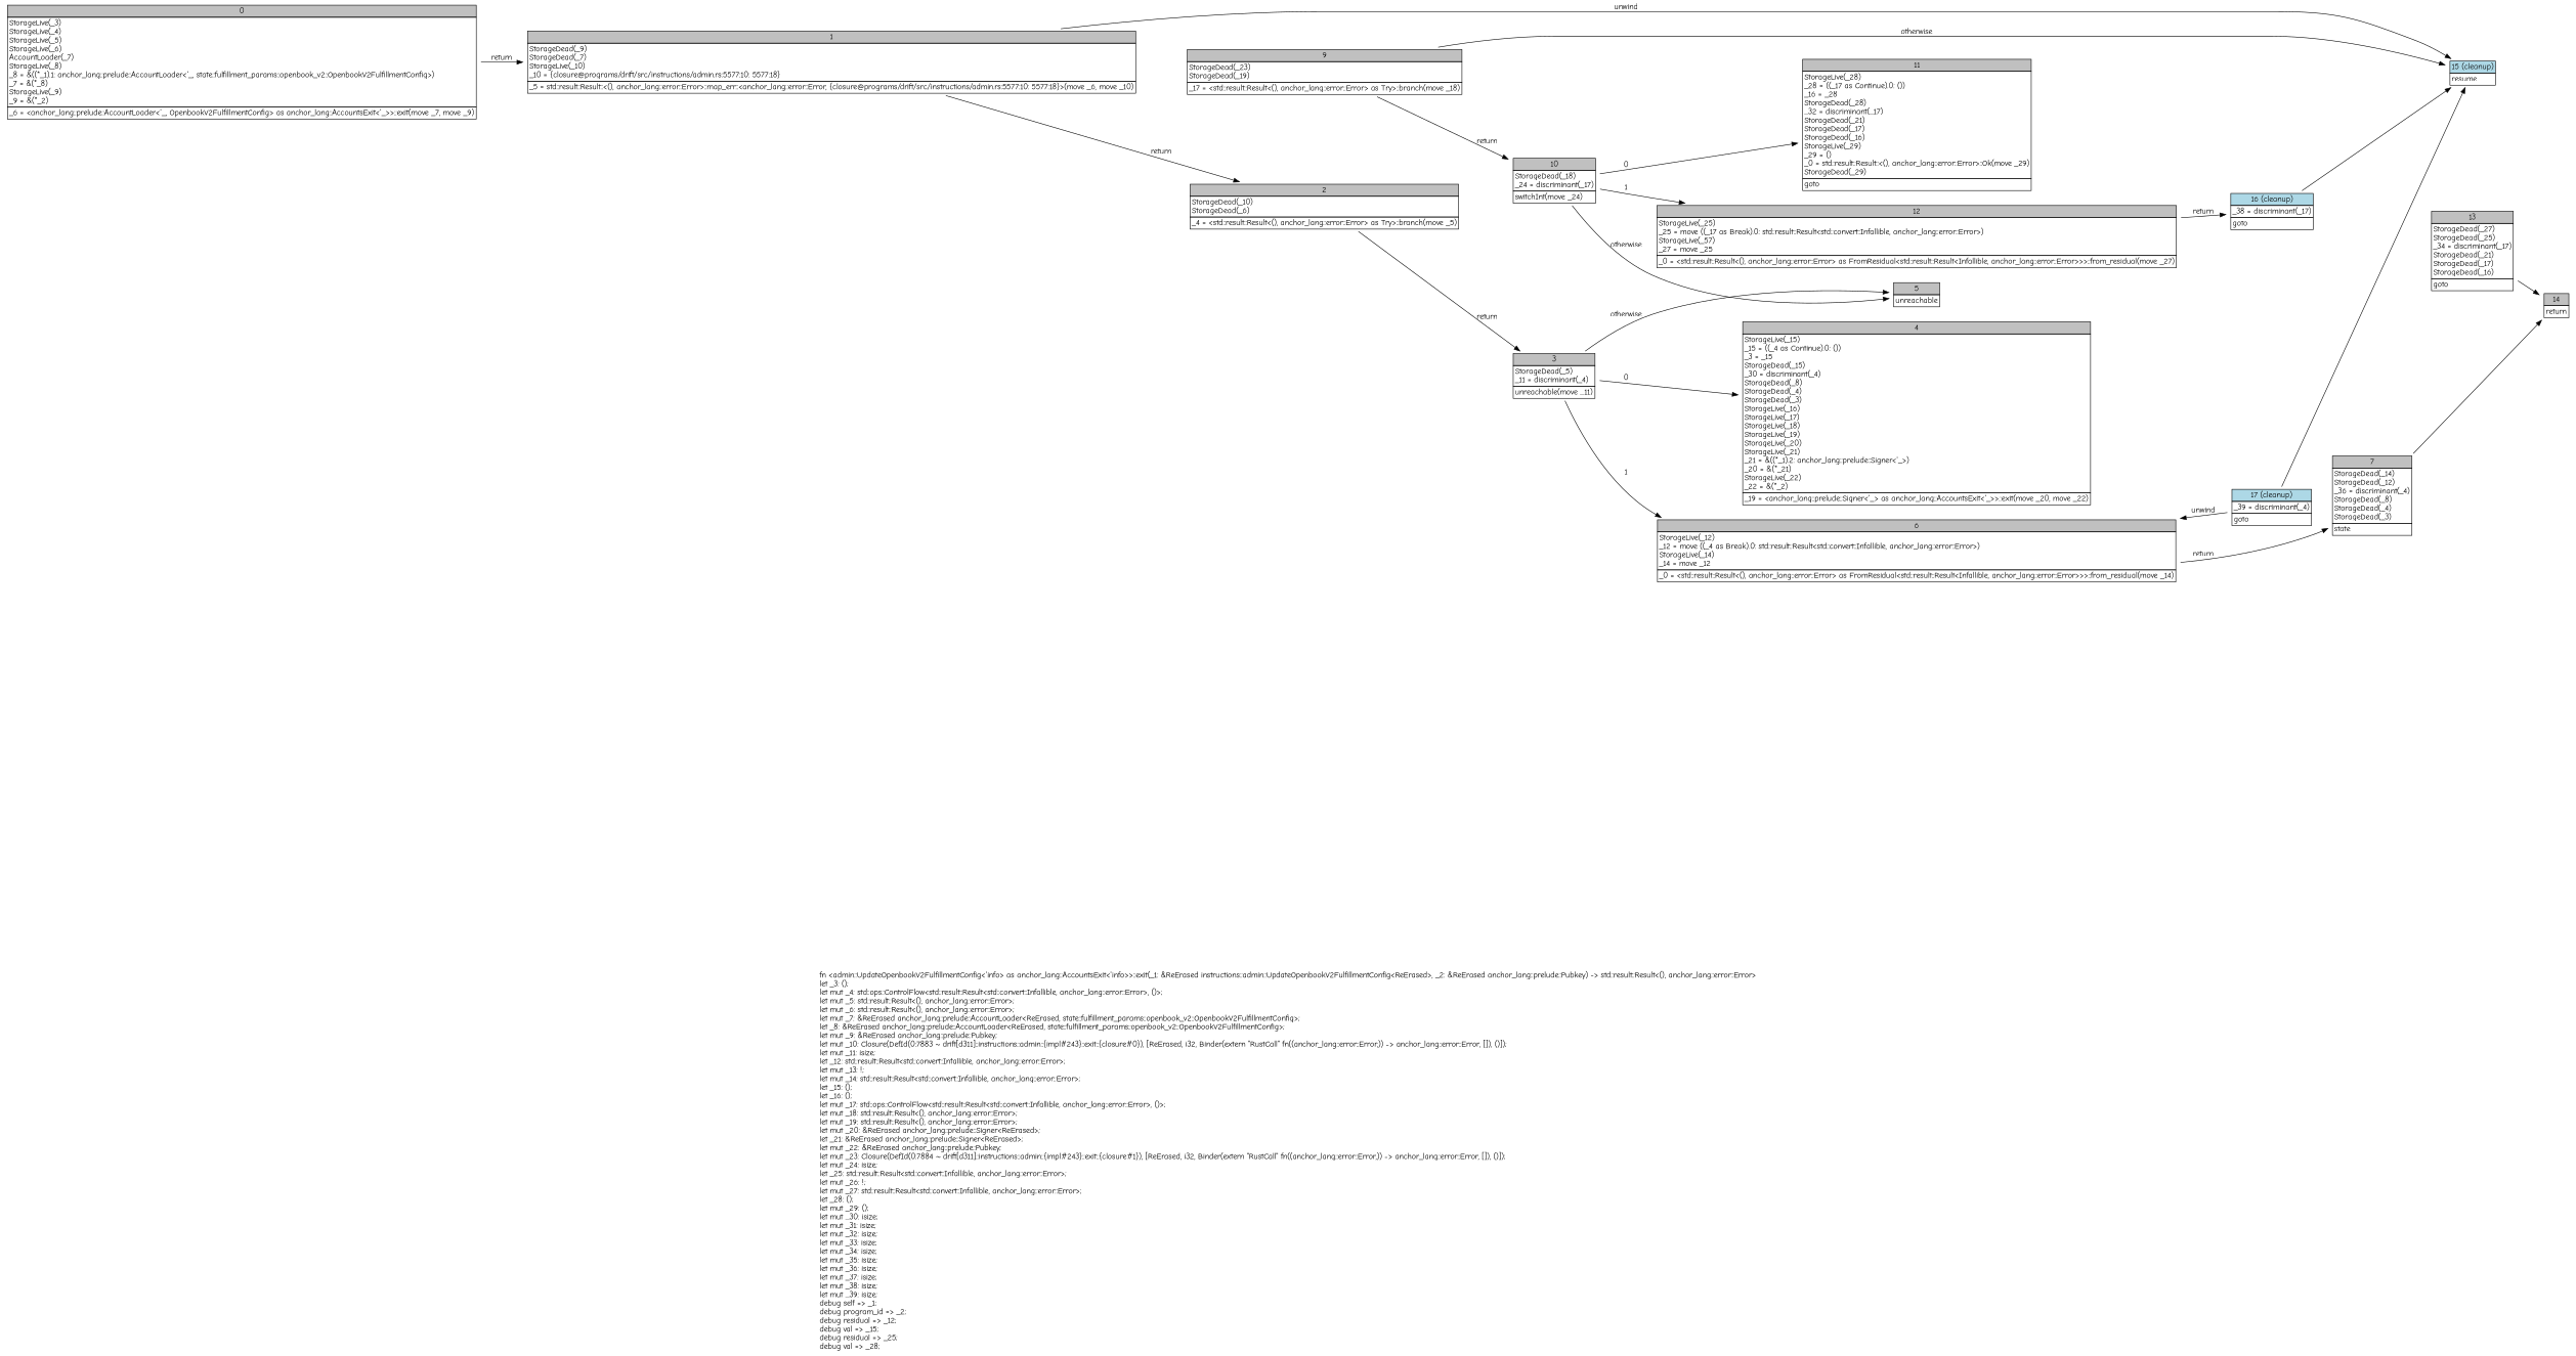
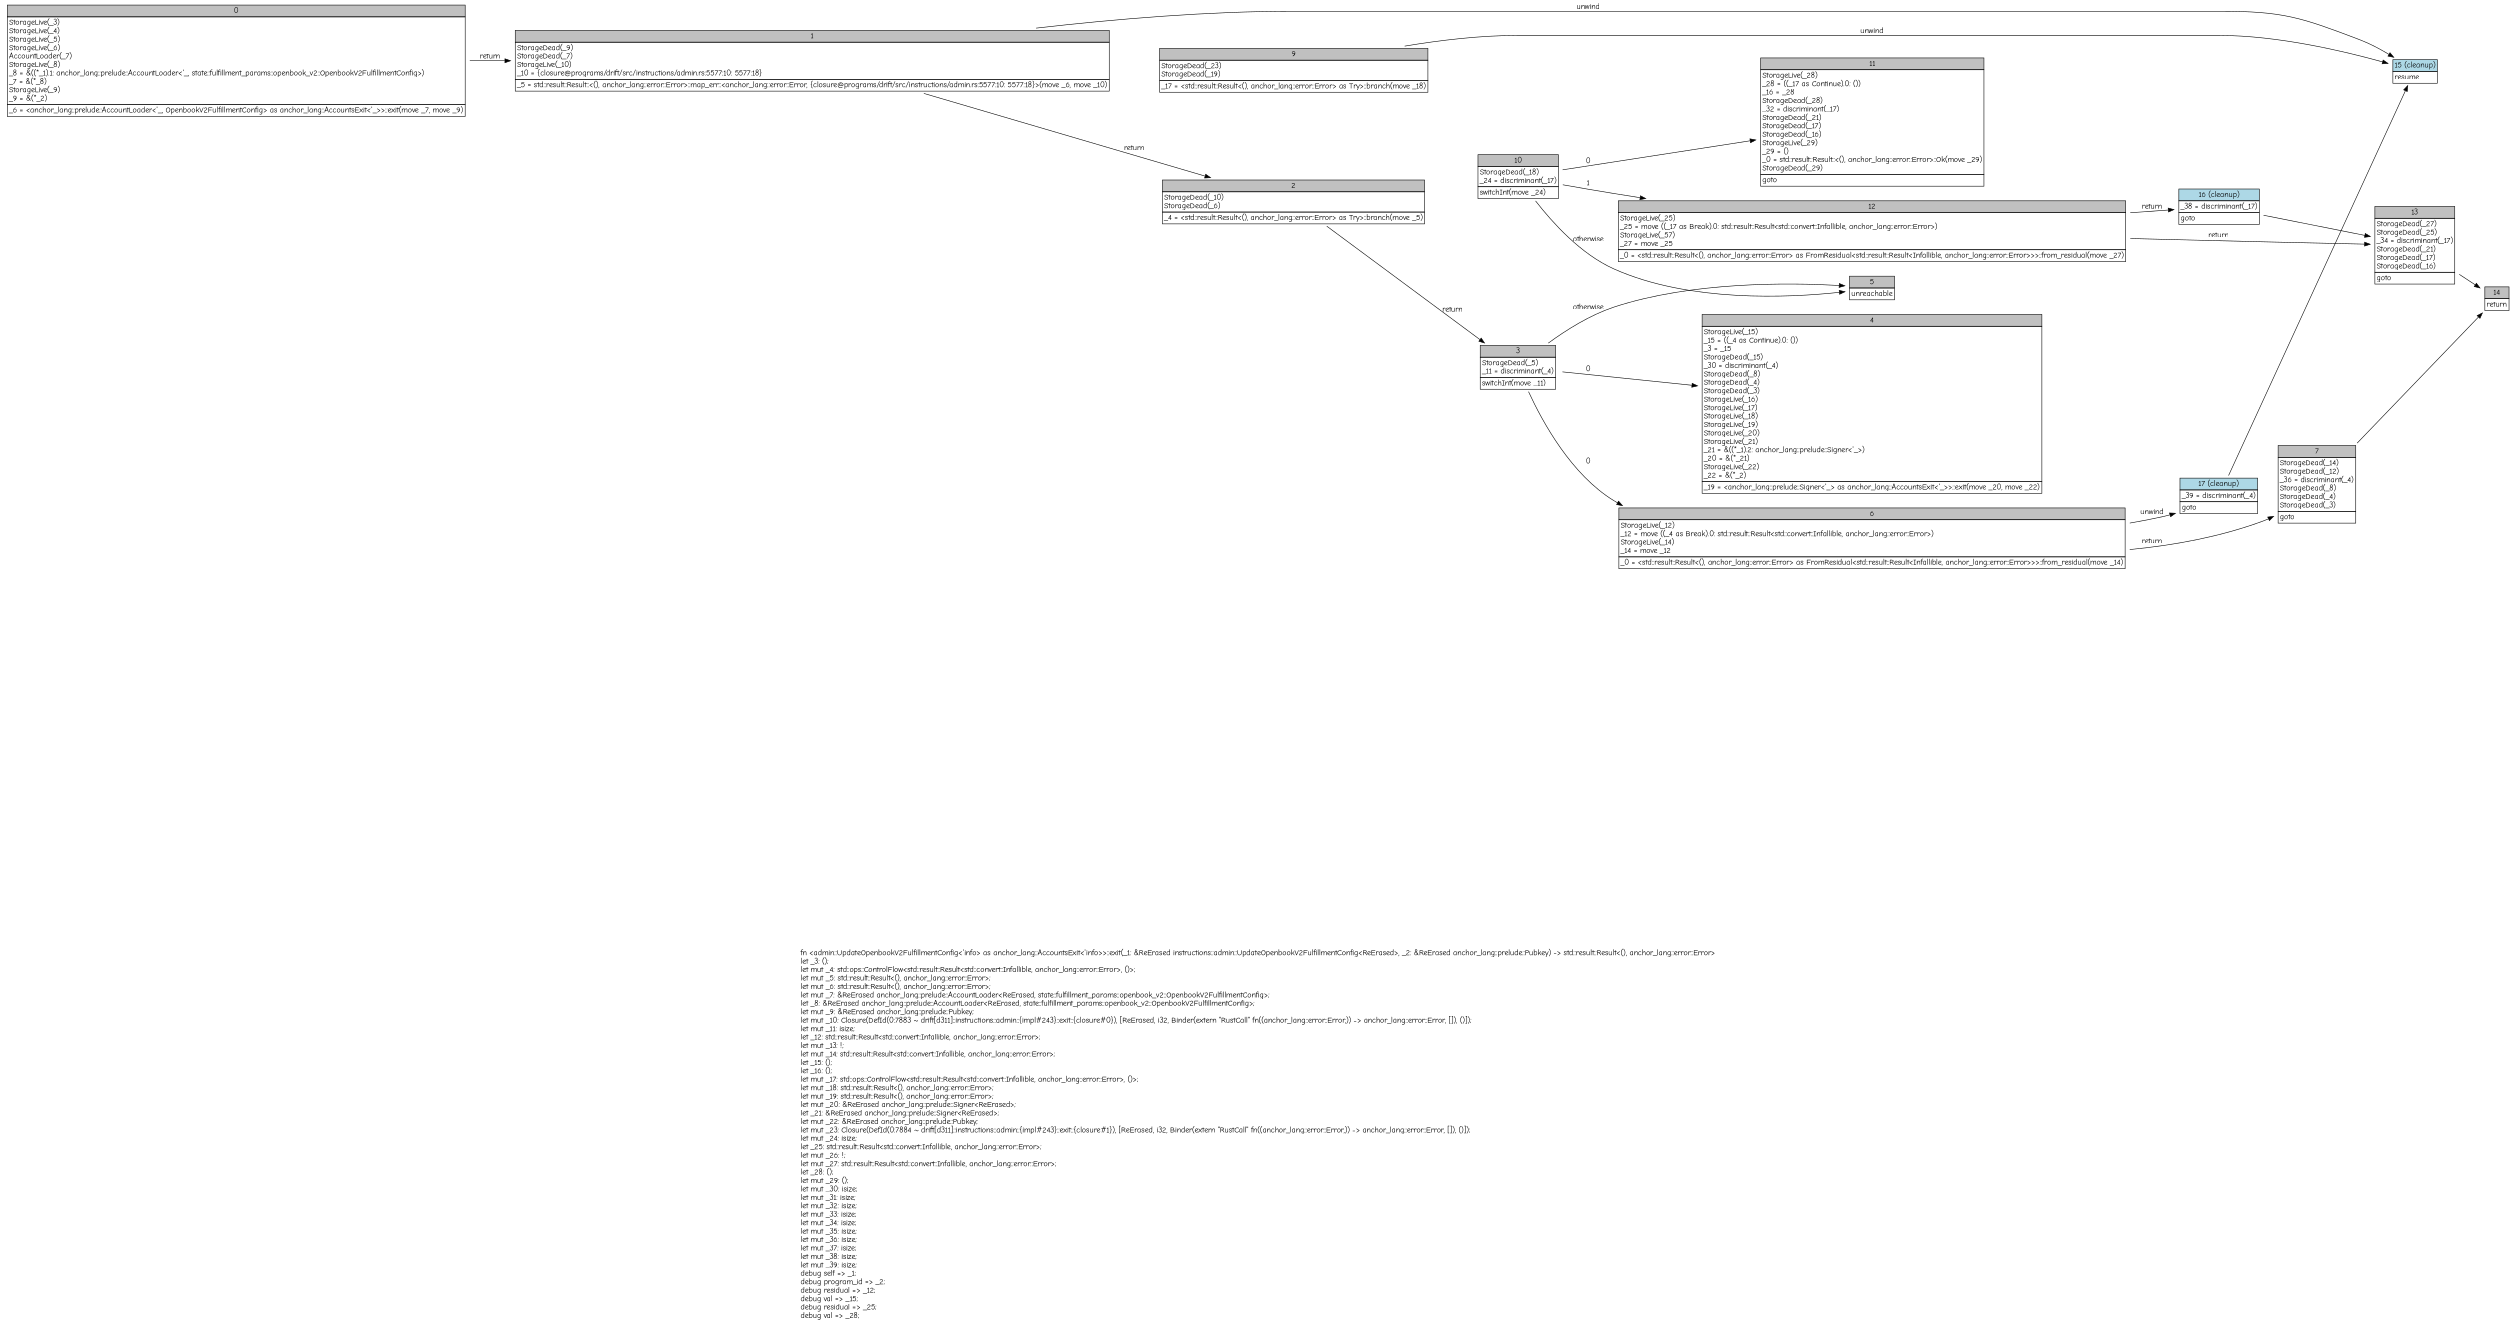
  digraph {
    fontname="Comic Neue"
    label=<fn &lt;admin::UpdateOpenbookV2FulfillmentConfig&lt;'info&gt; as anchor_lang::AccountsExit&lt;'info&gt;&gt;::exit(_1: &amp;ReErased instructions::admin::UpdateOpenbookV2FulfillmentConfig&lt;ReErased&gt;, _2: &amp;ReErased anchor_lang::prelude::Pubkey) -&gt; std::result::Result&lt;(), anchor_lang::error::Error&gt;<br align="left"/>let _3: ();<br align="left"/>let mut _4: std::ops::ControlFlow&lt;std::result::Result&lt;std::convert::Infallible, anchor_lang::error::Error&gt;, ()&gt;;<br align="left"/>let mut _5: std::result::Result&lt;(), anchor_lang::error::Error&gt;;<br align="left"/>let mut _6: std::result::Result&lt;(), anchor_lang::error::Error&gt;;<br align="left"/>let mut _7: &amp;ReErased anchor_lang::prelude::AccountLoader&lt;ReErased, state::fulfillment_params::openbook_v2::OpenbookV2FulfillmentConfig&gt;;<br align="left"/>let _8: &amp;ReErased anchor_lang::prelude::AccountLoader&lt;ReErased, state::fulfillment_params::openbook_v2::OpenbookV2FulfillmentConfig&gt;;<br align="left"/>let mut _9: &amp;ReErased anchor_lang::prelude::Pubkey;<br align="left"/>let mut _10: Closure(DefId(0:7883 ~ drift[d311]::instructions::admin::{impl#243}::exit::{closure#0}), [ReErased, i32, Binder(extern &quot;RustCall&quot; fn((anchor_lang::error::Error,)) -&gt; anchor_lang::error::Error, []), ()]);<br align="left"/>let mut _11: isize;<br align="left"/>let _12: std::result::Result&lt;std::convert::Infallible, anchor_lang::error::Error&gt;;<br align="left"/>let mut _13: !;<br align="left"/>let mut _14: std::result::Result&lt;std::convert::Infallible, anchor_lang::error::Error&gt;;<br align="left"/>let _15: ();<br align="left"/>let _16: ();<br align="left"/>let mut _17: std::ops::ControlFlow&lt;std::result::Result&lt;std::convert::Infallible, anchor_lang::error::Error&gt;, ()&gt;;<br align="left"/>let mut _18: std::result::Result&lt;(), anchor_lang::error::Error&gt;;<br align="left"/>let mut _19: std::result::Result&lt;(), anchor_lang::error::Error&gt;;<br align="left"/>let mut _20: &amp;ReErased anchor_lang::prelude::Signer&lt;ReErased&gt;;<br align="left"/>let _21: &amp;ReErased anchor_lang::prelude::Signer&lt;ReErased&gt;;<br align="left"/>let mut _22: &amp;ReErased anchor_lang::prelude::Pubkey;<br align="left"/>let mut _23: Closure(DefId(0:7884 ~ drift[d311]::instructions::admin::{impl#243}::exit::{closure#1}), [ReErased, i32, Binder(extern &quot;RustCall&quot; fn((anchor_lang::error::Error,)) -&gt; anchor_lang::error::Error, []), ()]);<br align="left"/>let mut _24: isize;<br align="left"/>let _25: std::result::Result&lt;std::convert::Infallible, anchor_lang::error::Error&gt;;<br align="left"/>let mut _26: !;<br align="left"/>let mut _27: std::result::Result&lt;std::convert::Infallible, anchor_lang::error::Error&gt;;<br align="left"/>let _28: ();<br align="left"/>let mut _29: ();<br align="left"/>let mut _30: isize;<br align="left"/>let mut _31: isize;<br align="left"/>let mut _32: isize;<br align="left"/>let mut _33: isize;<br align="left"/>let mut _34: isize;<br align="left"/>let mut _35: isize;<br align="left"/>let mut _36: isize;<br align="left"/>let mut _37: isize;<br align="left"/>let mut _38: isize;<br align="left"/>let mut _39: isize;<br align="left"/>debug self =&gt; _1;<br align="left"/>debug program_id =&gt; _2;<br align="left"/>debug residual =&gt; _12;<br align="left"/>debug val =&gt; _15;<br align="left"/>debug residual =&gt; _25;<br align="left"/>debug val =&gt; _28;<br align="left"/>>
    rankdir=LR
    node [fontname="Comic Neue" shape=none]
    edge [fontname="Comic Neue"]
    n1 [label=<<table border="0" cellborder="1" cellspacing="0"><tr><td bgcolor="gray" align="center" colspan="1">0</td></tr><tr><td align="left" balign="left">StorageLive(_3)<br/>StorageLive(_4)<br/>StorageLive(_5)<br/>StorageLive(_6)<br/>AccountLoader(_7)<br/>StorageLive(_8)<br/>_8 = &amp;((*_1).1: anchor_lang::prelude::AccountLoader&lt;'_, state::fulfillment_params::openbook_v2::OpenbookV2FulfillmentConfig&gt;)<br/>_7 = &amp;(*_8)<br/>StorageLive(_9)<br/>_9 = &amp;(*_2)<br/></td></tr><tr><td align="left">_6 = &lt;anchor_lang::prelude::AccountLoader&lt;'_, OpenbookV2FulfillmentConfig&gt; as anchor_lang::AccountsExit&lt;'_&gt;&gt;::exit(move _7, move _9)</td></tr></table>>]
    n2 [label=<<table border="0" cellborder="1" cellspacing="0"><tr><td bgcolor="gray" align="center" colspan="1">1</td></tr><tr><td align="left" balign="left">StorageDead(_9)<br/>StorageDead(_7)<br/>StorageLive(_10)<br/>_10 = {closure@programs/drift/src/instructions/admin.rs:5577:10: 5577:18}<br/></td></tr><tr><td align="left">_5 = std::result::Result::&lt;(), anchor_lang::error::Error&gt;::map_err::&lt;anchor_lang::error::Error, {closure@programs/drift/src/instructions/admin.rs:5577:10: 5577:18}&gt;(move _6, move _10)</td></tr></table>>]
    n3 [label=<<table border="0" cellborder="1" cellspacing="0"><tr><td bgcolor="gray" align="center" colspan="1">2</td></tr><tr><td align="left" balign="left">StorageDead(_10)<br/>StorageDead(_6)<br/></td></tr><tr><td align="left">_4 = &lt;std::result::Result&lt;(), anchor_lang::error::Error&gt; as Try&gt;::branch(move _5)</td></tr></table>>]
    n4 [label=<<table border="0" cellborder="1" cellspacing="0"><tr><td bgcolor="lightblue" align="center" colspan="1">15 (cleanup)</td></tr><tr><td align="left">resume</td></tr></table>>]
-   n5 [label=<<table border="0" cellborder="1" cellspacing="0"><tr><td bgcolor="gray" align="center" colspan="1">3</td></tr><tr><td align="left" balign="left">StorageDead(_5)<br/>_11 = discriminant(_4)<br/></td></tr><tr><td align="left">unreachable(move _11)</td></tr></table>>]
+   n5 [label=<<table border="0" cellborder="1" cellspacing="0"><tr><td bgcolor="gray" align="center" colspan="1">3</td></tr><tr><td align="left" balign="left">StorageDead(_5)<br/>_11 = discriminant(_4)<br/></td></tr><tr><td align="left">switchInt(move _11)</td></tr></table>>]
    n6 [label=<<table border="0" cellborder="1" cellspacing="0"><tr><td bgcolor="gray" align="center" colspan="1">4</td></tr><tr><td align="left" balign="left">StorageLive(_15)<br/>_15 = ((_4 as Continue).0: ())<br/>_3 = _15<br/>StorageDead(_15)<br/>_30 = discriminant(_4)<br/>StorageDead(_8)<br/>StorageDead(_4)<br/>StorageDead(_3)<br/>StorageLive(_16)<br/>StorageLive(_17)<br/>StorageLive(_18)<br/>StorageLive(_19)<br/>StorageLive(_20)<br/>StorageLive(_21)<br/>_21 = &amp;((*_1).2: anchor_lang::prelude::Signer&lt;'_&gt;)<br/>_20 = &amp;(*_21)<br/>StorageLive(_22)<br/>_22 = &amp;(*_2)<br/></td></tr><tr><td align="left">_19 = &lt;anchor_lang::prelude::Signer&lt;'_&gt; as anchor_lang::AccountsExit&lt;'_&gt;&gt;::exit(move _20, move _22)</td></tr></table>>]
    n7 [label=<<table border="0" cellborder="1" cellspacing="0"><tr><td bgcolor="gray" align="center" colspan="1">5</td></tr><tr><td align="left">unreachable</td></tr></table>>]
    n8 [label=<<table border="0" cellborder="1" cellspacing="0"><tr><td bgcolor="gray" align="center" colspan="1">6</td></tr><tr><td align="left" balign="left">StorageLive(_12)<br/>_12 = move ((_4 as Break).0: std::result::Result&lt;std::convert::Infallible, anchor_lang::error::Error&gt;)<br/>StorageLive(_14)<br/>_14 = move _12<br/></td></tr><tr><td align="left">_0 = &lt;std::result::Result&lt;(), anchor_lang::error::Error&gt; as FromResidual&lt;std::result::Result&lt;Infallible, anchor_lang::error::Error&gt;&gt;&gt;::from_residual(move _14)</td></tr></table>>]
-   n9 [label=<<table border="0" cellborder="1" cellspacing="0"><tr><td bgcolor="gray" align="center" colspan="1">7</td></tr><tr><td align="left" balign="left">StorageDead(_14)<br/>StorageDead(_12)<br/>_36 = discriminant(_4)<br/>StorageDead(_8)<br/>StorageDead(_4)<br/>StorageDead(_3)<br/></td></tr><tr><td align="left">state</td></tr></table>>]
+   n9 [label=<<table border="0" cellborder="1" cellspacing="0"><tr><td bgcolor="gray" align="center" colspan="1">7</td></tr><tr><td align="left" balign="left">StorageDead(_14)<br/>StorageDead(_12)<br/>_36 = discriminant(_4)<br/>StorageDead(_8)<br/>StorageDead(_4)<br/>StorageDead(_3)<br/></td></tr><tr><td align="left">goto</td></tr></table>>]
    n10 [label=<<table border="0" cellborder="1" cellspacing="0"><tr><td bgcolor="lightblue" align="center" colspan="1">17 (cleanup)</td></tr><tr><td align="left" balign="left">_39 = discriminant(_4)<br/></td></tr><tr><td align="left">goto</td></tr></table>>]
    n11 [label=<<table border="0" cellborder="1" cellspacing="0"><tr><td bgcolor="gray" align="center" colspan="1">14</td></tr><tr><td align="left">return</td></tr></table>>]
    n12 [label=<<table border="0" cellborder="1" cellspacing="0"><tr><td bgcolor="gray" align="center" colspan="1">9</td></tr><tr><td align="left" balign="left">StorageDead(_23)<br/>StorageDead(_19)<br/></td></tr><tr><td align="left">_17 = &lt;std::result::Result&lt;(), anchor_lang::error::Error&gt; as Try&gt;::branch(move _18)</td></tr></table>>]
    n13 [label=<<table border="0" cellborder="1" cellspacing="0"><tr><td bgcolor="gray" align="center" colspan="1">10</td></tr><tr><td align="left" balign="left">StorageDead(_18)<br/>_24 = discriminant(_17)<br/></td></tr><tr><td align="left">switchInt(move _24)</td></tr></table>>]
    n14 [label=<<table border="0" cellborder="1" cellspacing="0"><tr><td bgcolor="gray" align="center" colspan="1">11</td></tr><tr><td align="left" balign="left">StorageLive(_28)<br/>_28 = ((_17 as Continue).0: ())<br/>_16 = _28<br/>StorageDead(_28)<br/>_32 = discriminant(_17)<br/>StorageDead(_21)<br/>StorageDead(_17)<br/>StorageDead(_16)<br/>StorageLive(_29)<br/>_29 = ()<br/>_0 = std::result::Result::&lt;(), anchor_lang::error::Error&gt;::Ok(move _29)<br/>StorageDead(_29)<br/></td></tr><tr><td align="left">goto</td></tr></table>>]
    n15 [label=<<table border="0" cellborder="1" cellspacing="0"><tr><td bgcolor="gray" align="center" colspan="1">12</td></tr><tr><td align="left" balign="left">StorageLive(_25)<br/>_25 = move ((_17 as Break).0: std::result::Result&lt;std::convert::Infallible, anchor_lang::error::Error&gt;)<br/>StorageLive(_57)<br/>_27 = move _25<br/></td></tr><tr><td align="left">_0 = &lt;std::result::Result&lt;(), anchor_lang::error::Error&gt; as FromResidual&lt;std::result::Result&lt;Infallible, anchor_lang::error::Error&gt;&gt;&gt;::from_residual(move _27)</td></tr></table>>]
    n16 [label=<<table border="0" cellborder="1" cellspacing="0"><tr><td bgcolor="gray" align="center" colspan="1">13</td></tr><tr><td align="left" balign="left">StorageDead(_27)<br/>StorageDead(_25)<br/>_34 = discriminant(_17)<br/>StorageDead(_21)<br/>StorageDead(_17)<br/>StorageDead(_16)<br/></td></tr><tr><td align="left">goto</td></tr></table>>]
    n17 [label=<<table border="0" cellborder="1" cellspacing="0"><tr><td bgcolor="lightblue" align="center" colspan="1">16 (cleanup)</td></tr><tr><td align="left" balign="left">_38 = discriminant(_17)<br/></td></tr><tr><td align="left">goto</td></tr></table>>]
    n1 -> n2 [label=return]
    n2 -> n3 [label=return]
    n2 -> n4 [label=unwind]
    n3 -> n5 [label=return]
    n5 -> n6 [label=0]
    n5 -> n7 [label=otherwise]
-   n5 -> n8 [label=1]
+   n5 -> n8 [label=0]
    n8 -> n9 [label=return]
-   n10 -> n8 [label=unwind]
+   n8 -> n10 [label=unwind]
    n9 -> n11
    n10 -> n4
-   n12 -> n4 [label=otherwise]
-   n12 -> n13 [label=return]
+   n12 -> n4 [label=unwind]
    n13 -> n7 [label=otherwise]
    n13 -> n14 [label=0]
    n13 -> n15 [label=1]
+   n15 -> n16 [label=return]
    n15 -> n17 [label=return]
    n16 -> n11
-   n17 -> n4
+   n17 -> n16
  }
